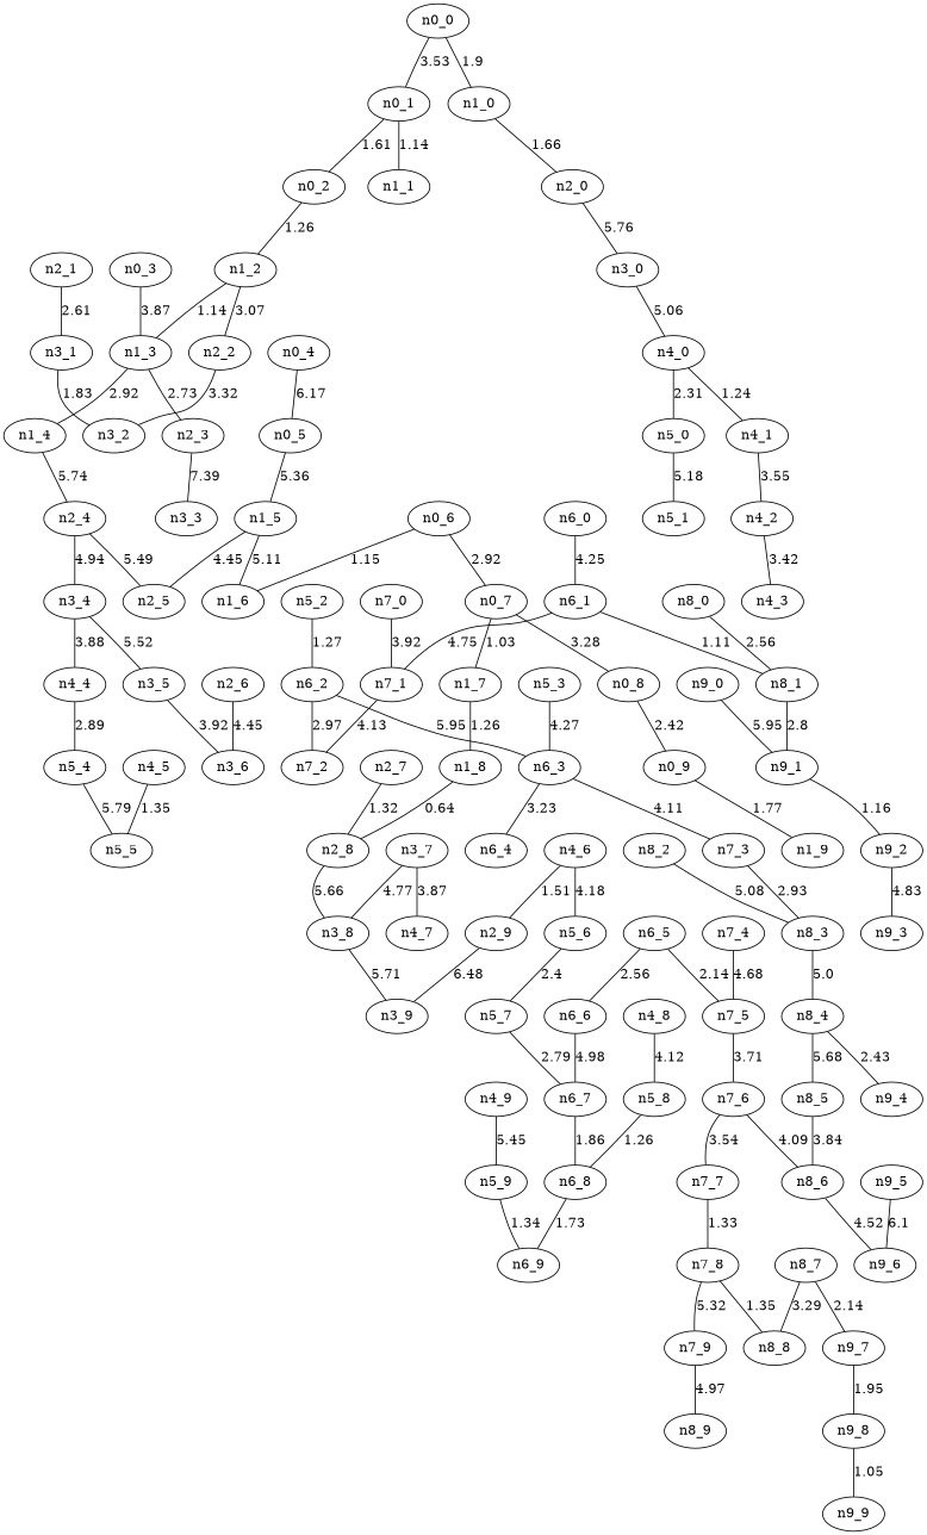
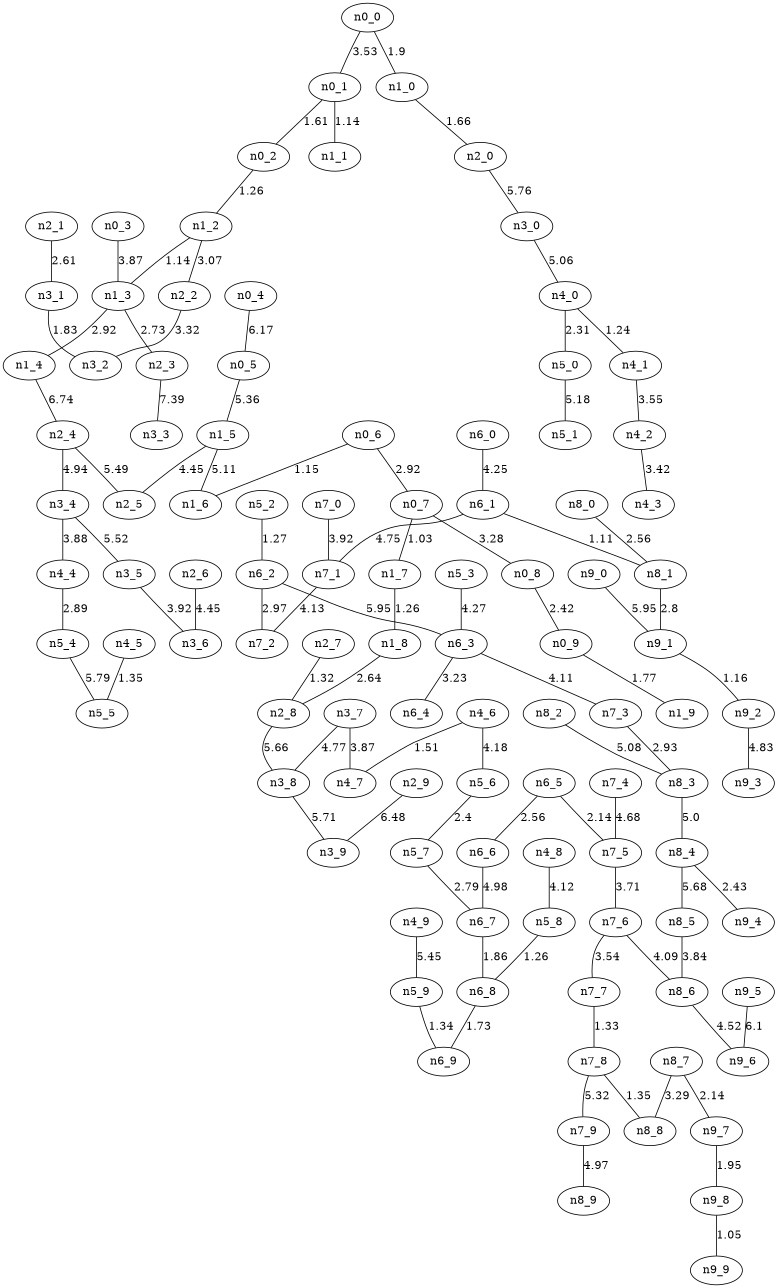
  graph {
    n4_4
    n5_4
    n5_5
    n6_2
    n7_2
    n6_3
    n7_3
    n6_4
    n7_7
    n7_8
    n8_8
    n7_9
    n7_0
    n7_1
    n4_9
    n5_9
    n6_9
    n5_8
    n6_8
    n1_4
    n2_4
    n2_5
    n3_4
    n8_7
    n9_7
    n9_8
    n4_2
    n4_3
    n5_3
    n4_8
    n1_3
    n2_3
    n3_3
    n1_5
    n1_6
    n0_6
    n0_7
    n1_7
    n0_8
    n3_5
    n3_6
    n1_0
    n2_0
    n3_0
    n8_3
    n8_4
    n8_5
    n9_4
    n5_0
    n5_1
    n0_3
    n9_2
    n9_3
    n2_1
    n3_1
    n3_2
    n7_6
    n8_6
    n9_6
    n4_6
    n5_6
    n4_7
    n5_7
    n8_2
    n2_6
    n4_5
    n6_1
    n8_1
    n8_0
    n9_1
    n2_2
    n1_8
    n2_8
    n3_8
    n7_5
    n9_0
    n2_7
    n9_9
    n6_6
    n6_7
    n0_0
    n0_1
    n1_1
    n0_2
    n0_9
    n1_9
    n5_2
    n6_0
    n2_9
    n3_9
    n1_2
    n8_9
    n4_0
    n0_5
    n4_1
    n9_5
    n0_4
    n7_4
    n6_5
    n3_7
    n4_4 -- n5_4 [label=2.89]
    n5_4 -- n5_5 [label=5.79]
    n6_2 -- n7_2 [label=2.97]
    n6_2 -- n6_3 [label=5.95]
    n6_3 -- n7_3 [label=4.11]
    n6_3 -- n6_4 [label=3.23]
    n7_3 -- n8_3 [label=2.93]
    n7_7 -- n7_8 [label=1.33]
    n7_8 -- n8_8 [label=1.35]
    n7_8 -- n7_9 [label=5.32]
    n7_9 -- n8_9 [label=4.97]
    n7_0 -- n7_1 [label=3.92]
    n7_1 -- n7_2 [label=4.13]
    n4_9 -- n5_9 [label=5.45]
    n5_9 -- n6_9 [label=1.34]
    n5_8 -- n6_8 [label=1.26]
    n6_8 -- n6_9 [label=1.73]
-   n1_4 -- n2_4 [label=5.74]
+   n1_4 -- n2_4 [label=6.74]
    n2_4 -- n2_5 [label=5.49]
    n2_4 -- n3_4 [label=4.94]
    n3_4 -- n4_4 [label=3.88]
    n3_4 -- n3_5 [label=5.52]
    n8_7 -- n8_8 [label=3.29]
    n8_7 -- n9_7 [label=2.14]
    n9_7 -- n9_8 [label=1.95]
    n9_8 -- n9_9 [label=1.05]
    n4_2 -- n4_3 [label=3.42]
    n5_3 -- n6_3 [label=4.27]
    n4_8 -- n5_8 [label=4.12]
    n1_3 -- n1_4 [label=2.92]
    n1_3 -- n2_3 [label=2.73]
    n2_3 -- n3_3 [label=7.39]
    n1_5 -- n2_5 [label=4.45]
    n1_5 -- n1_6 [label=5.11]
    n0_6 -- n1_6 [label=1.15]
    n0_6 -- n0_7 [label=2.92]
    n0_7 -- n1_7 [label=1.03]
    n0_7 -- n0_8 [label=3.28]
    n1_7 -- n1_8 [label=1.26]
    n0_8 -- n0_9 [label=2.42]
    n3_5 -- n3_6 [label=3.92]
    n1_0 -- n2_0 [label=1.66]
    n2_0 -- n3_0 [label=5.76]
    n3_0 -- n4_0 [label=5.06]
    n8_3 -- n8_4 [label=5.0]
    n8_4 -- n8_5 [label=5.68]
    n8_4 -- n9_4 [label=2.43]
    n8_5 -- n8_6 [label=3.84]
    n5_0 -- n5_1 [label=5.18]
    n0_3 -- n1_3 [label=3.87]
    n9_2 -- n9_3 [label=4.83]
    n2_1 -- n3_1 [label=2.61]
    n3_1 -- n3_2 [label=1.83]
    n7_6 -- n7_7 [label=3.54]
    n7_6 -- n8_6 [label=4.09]
    n8_6 -- n9_6 [label=4.52]
    n4_6 -- n5_6 [label=4.18]
-   n4_6 -- n2_9 [label=1.51]
+   n4_6 -- n4_7 [label=1.51]
    n5_6 -- n5_7 [label=2.4]
    n5_7 -- n6_7 [label=2.79]
    n8_2 -- n8_3 [label=5.08]
    n2_6 -- n3_6 [label=4.45]
    n4_5 -- n5_5 [label=1.35]
    n6_1 -- n7_1 [label=4.75]
    n6_1 -- n8_1 [label=1.11]
    n8_1 -- n9_1 [label=2.8]
    n8_0 -- n8_1 [label=2.56]
    n9_1 -- n9_2 [label=1.16]
    n2_2 -- n3_2 [label=3.32]
-   n1_8 -- n2_8 [label=0.64]
+   n1_8 -- n2_8 [label=2.64]
    n2_8 -- n3_8 [label=5.66]
    n3_8 -- n3_9 [label=5.71]
    n7_5 -- n7_6 [label=3.71]
    n9_0 -- n9_1 [label=5.95]
    n2_7 -- n2_8 [label=1.32]
    n6_6 -- n6_7 [label=4.98]
    n6_7 -- n6_8 [label=1.86]
    n0_0 -- n1_0 [label=1.9]
    n0_0 -- n0_1 [label=3.53]
    n0_1 -- n1_1 [label=1.14]
    n0_1 -- n0_2 [label=1.61]
    n0_2 -- n1_2 [label=1.26]
    n0_9 -- n1_9 [label=1.77]
    n5_2 -- n6_2 [label=1.27]
    n6_0 -- n6_1 [label=4.25]
    n2_9 -- n3_9 [label=6.48]
    n1_2 -- n1_3 [label=1.14]
    n1_2 -- n2_2 [label=3.07]
    n4_0 -- n5_0 [label=2.31]
    n4_0 -- n4_1 [label=1.24]
    n0_5 -- n1_5 [label=5.36]
    n4_1 -- n4_2 [label=3.55]
    n9_5 -- n9_6 [label=6.1]
    n0_4 -- n0_5 [label=6.17]
    n7_4 -- n7_5 [label=4.68]
    n6_5 -- n7_5 [label=2.14]
    n6_5 -- n6_6 [label=2.56]
    n3_7 -- n4_7 [label=3.87]
    n3_7 -- n3_8 [label=4.77]
  }
